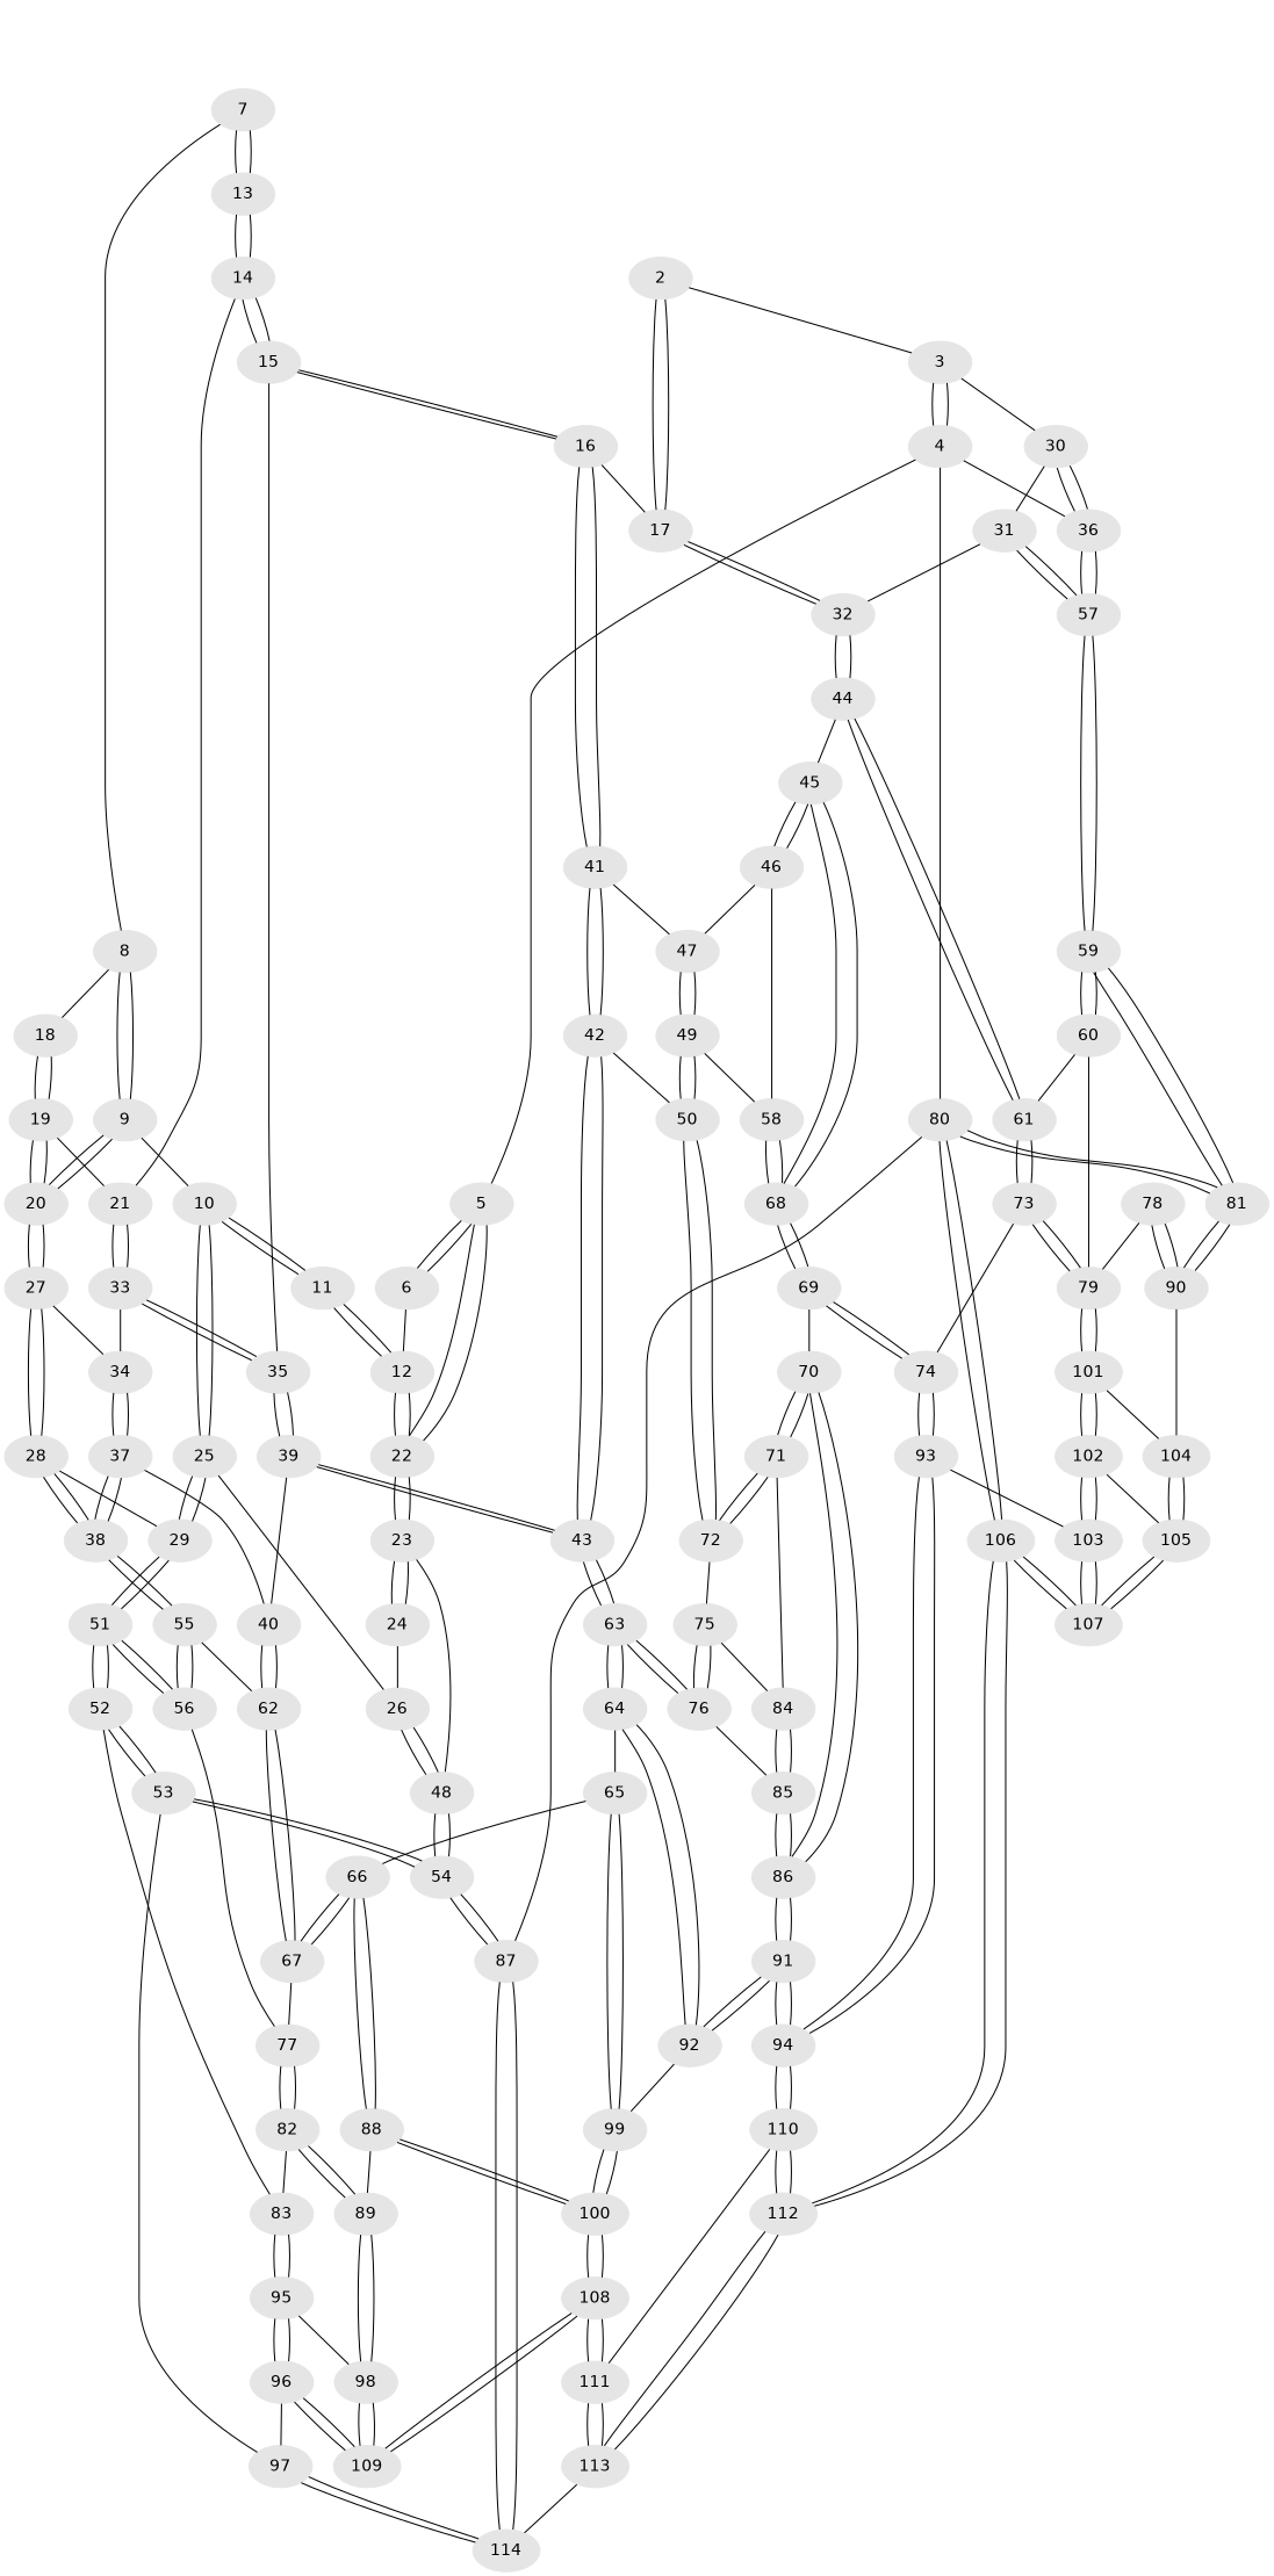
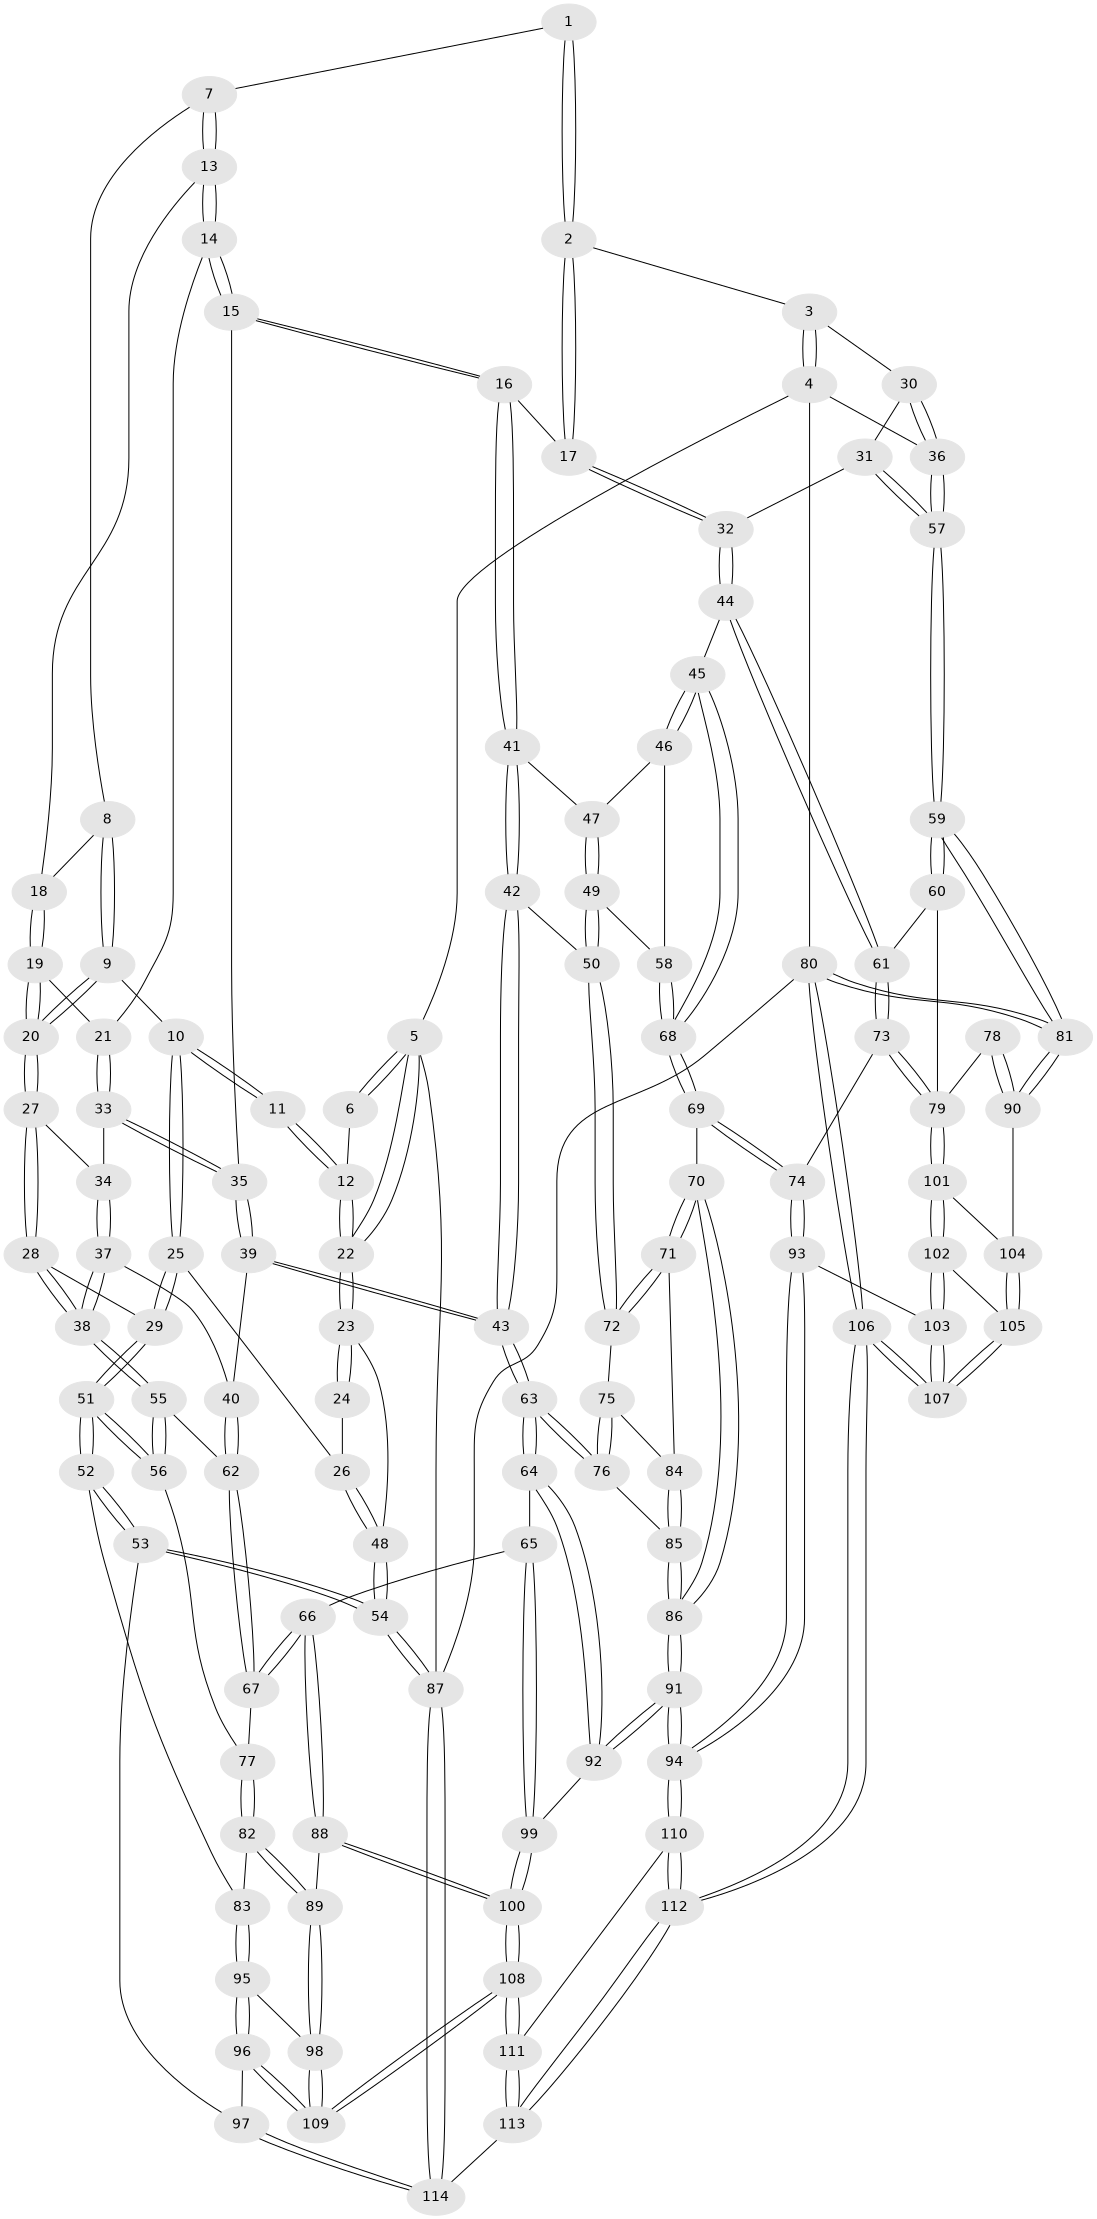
  graph {
    fontname="DejaVu Sans"
    node [color=gray90 fontname="DejaVu Sans" style=filled]
    edge [fontname="DejaVu Sans"]
+   1
    2
    7
    3
    17
    8
    13
    4
    30
    32
    5
    36
    80
    31
    6
    22
    87
    57
    81
    106
    12
    23
    114
    9
    18
    14
    10
    20
    19
    11
    25
    27
    26
    29
    15
    21
    16
    35
    33
    41
    39
    42
    47
    44
    28
    34
    24
    48
    54
    51
    38
    37
    55
    52
    56
    59
    45
    61
    40
    43
    62
    63
    67
    50
    49
    72
    64
    76
    46
    68
    73
    58
    69
    75
    53
    83
    77
    97
    95
    82
    60
    79
    90
    78
    74
    65
    92
    85
    66
    99
    88
    100
    89
    70
    71
    86
    93
    84
    91
    101
    94
    103
    104
    102
    107
    112
    98
    96
    108
    109
    105
    110
    111
    113
+   1 -- 2
+   1 -- 2
+   1 -- 7
    2 -- 3
    2 -- 17
    2 -- 17
    7 -- 8
    7 -- 13
    7 -- 13
    3 -- 4
    3 -- 4
    3 -- 30
    17 -- 32
    17 -- 32
    8 -- 9
    8 -- 9
    8 -- 18
+   13 -- 18
    13 -- 14
    13 -- 14
    4 -- 5
    4 -- 36
    4 -- 80
    30 -- 36
    30 -- 36
    30 -- 31
    32 -- 44
    32 -- 44
    5 -- 6
    5 -- 6
    5 -- 22
    5 -- 22
+   5 -- 87
    36 -- 57
    36 -- 57
    80 -- 87
    80 -- 81
    80 -- 81
    80 -- 106
    80 -- 106
    31 -- 32
    31 -- 57
    31 -- 57
    6 -- 12
    22 -- 23
    22 -- 23
    87 -- 114
    87 -- 114
    57 -- 59
    57 -- 59
    81 -- 90
    81 -- 90
    106 -- 107
    106 -- 107
    106 -- 112
    106 -- 112
    12 -- 22
    12 -- 22
    23 -- 24
    23 -- 24
    23 -- 48
    9 -- 10
    9 -- 20
    9 -- 20
    18 -- 19
    18 -- 19
    14 -- 15
    14 -- 15
    14 -- 21
    10 -- 11
    10 -- 11
    10 -- 25
    10 -- 25
    20 -- 27
    20 -- 27
    19 -- 20
    19 -- 20
    19 -- 21
    11 -- 12
    11 -- 12
    25 -- 26
    25 -- 29
    25 -- 29
    27 -- 28
    27 -- 28
    27 -- 34
    26 -- 48
    26 -- 48
    29 -- 51
    29 -- 51
    15 -- 16
    15 -- 16
    15 -- 35
    21 -- 33
    21 -- 33
    16 -- 17
    16 -- 41
    16 -- 41
    35 -- 39
    35 -- 39
    33 -- 35
    33 -- 35
    33 -- 34
    41 -- 42
    41 -- 42
    41 -- 47
    39 -- 40
    39 -- 43
    39 -- 43
    42 -- 43
    42 -- 43
    42 -- 50
    47 -- 49
    47 -- 49
    44 -- 45
    44 -- 61
    44 -- 61
    28 -- 29
    28 -- 38
    28 -- 38
    34 -- 37
    34 -- 37
    24 -- 26
    48 -- 54
    48 -- 54
    54 -- 87
    54 -- 87
    51 -- 52
    51 -- 52
    51 -- 56
    51 -- 56
    38 -- 55
    38 -- 55
    37 -- 38
    37 -- 38
    37 -- 40
    55 -- 56
    55 -- 56
    55 -- 62
    52 -- 53
    52 -- 53
    52 -- 83
    56 -- 77
    59 -- 81
    59 -- 81
    59 -- 60
    59 -- 60
    45 -- 46
    45 -- 46
    45 -- 68
    45 -- 68
    61 -- 73
    61 -- 73
    40 -- 62
    40 -- 62
    43 -- 63
    43 -- 63
    62 -- 67
    62 -- 67
    63 -- 64
    63 -- 64
    63 -- 76
    63 -- 76
    67 -- 77
    50 -- 72
    50 -- 72
    49 -- 50
    49 -- 50
    49 -- 58
    72 -- 75
    64 -- 65
    64 -- 92
    64 -- 92
    76 -- 85
    46 -- 47
    46 -- 58
    68 -- 69
    68 -- 69
    73 -- 79
    73 -- 79
    73 -- 74
    58 -- 68
    58 -- 68
    69 -- 74
    69 -- 74
    69 -- 70
    75 -- 76
    75 -- 76
    75 -- 84
    53 -- 54
    53 -- 54
    53 -- 97
    83 -- 95
    83 -- 95
    77 -- 82
    77 -- 82
    97 -- 114
    97 -- 114
    95 -- 98
    95 -- 96
    95 -- 96
    82 -- 83
    82 -- 89
    82 -- 89
    60 -- 61
    60 -- 79
    79 -- 101
    79 -- 101
    90 -- 104
    78 -- 79
    78 -- 90
    78 -- 90
    74 -- 93
    74 -- 93
    65 -- 66
    65 -- 99
    65 -- 99
    92 -- 99
    85 -- 86
    85 -- 86
    66 -- 67
    66 -- 67
    66 -- 88
    66 -- 88
    99 -- 100
    99 -- 100
    88 -- 100
    88 -- 100
    88 -- 89
    100 -- 108
    100 -- 108
    89 -- 98
    89 -- 98
    70 -- 71
    70 -- 71
    70 -- 86
    70 -- 86
    71 -- 72
    71 -- 72
    71 -- 84
    86 -- 91
    86 -- 91
    93 -- 94
    93 -- 94
    93 -- 103
    84 -- 85
    84 -- 85
    91 -- 92
    91 -- 92
    91 -- 94
    91 -- 94
    101 -- 104
    101 -- 102
    101 -- 102
    94 -- 110
    94 -- 110
    103 -- 107
    103 -- 107
    104 -- 105
    104 -- 105
    102 -- 103
    102 -- 103
    102 -- 105
    112 -- 113
    112 -- 113
    98 -- 109
    98 -- 109
    96 -- 97
    96 -- 109
    96 -- 109
    108 -- 109
    108 -- 109
    108 -- 111
    108 -- 111
    105 -- 107
    105 -- 107
    110 -- 112
    110 -- 112
    110 -- 111
    111 -- 113
    111 -- 113
    113 -- 114
  }
